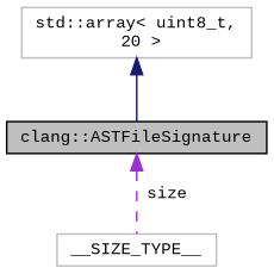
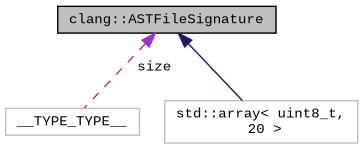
  digraph {
    fontname="Liberation Mono"
    node [color=grey75 fontname="Liberation Mono" fontsize=10 shape=record]
    edge [dir=back fontname="Liberation Mono" fontsize=10 labelfontname=Helvetica labelfontsize=10]
    n1 [color=black fillcolor=grey75 fontcolor=black height=0.2 label="clang::ASTFileSignature" style=filled width=0.4]
-   n2 [height=0.2 label=__SIZE_TYPE__ width=0.4]
+   n2 [height=0.2 label=__TYPE_TYPE__ width=0.4]
    n3 [height=0.2 label="std::array\< uint8_t,\l 20 \>" width=0.4]
    n1 -> n2 [color=darkorchid3 label=" size" style=dashed]
-   n3 -> n1 [color=midnightblue style=solid]
+   n1 -> n3 [color=midnightblue style=solid]
  }
